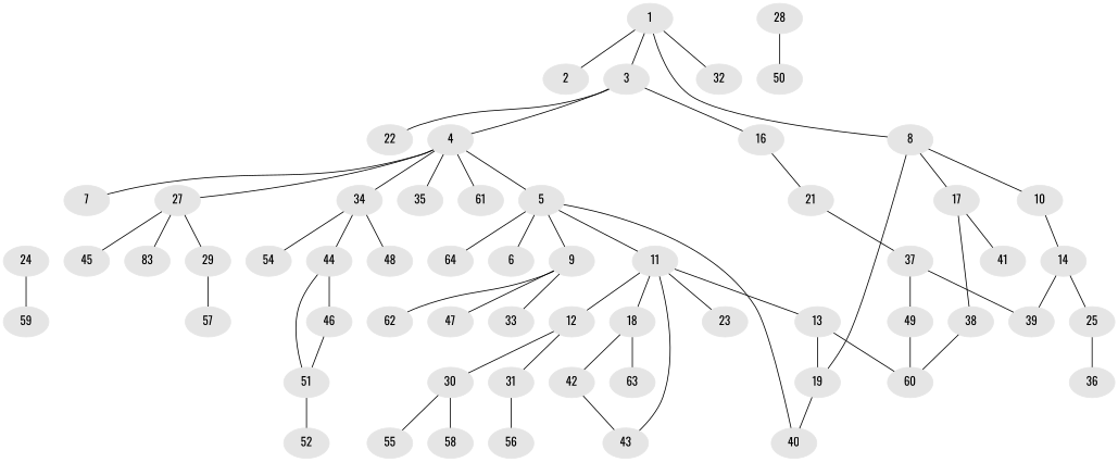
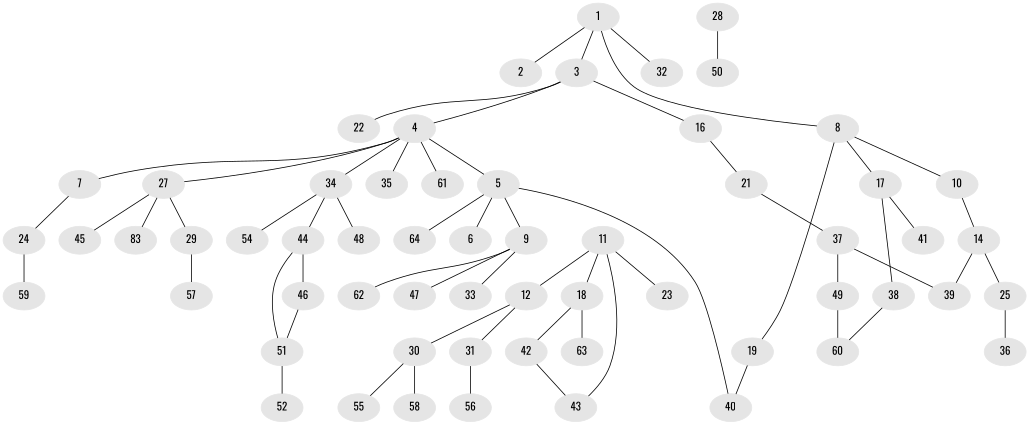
  graph {
    fontname=Oswald
    node [color=gray90 fontname=Oswald style=filled]
    edge [fontname=Oswald]
    1
    2
    3
    8
    32
    4
    16
    22
    10
    17
    19
    5
    7
    27
    34
    35
    61
    21
    6
    9
    11
    40
    64
    24
    29
    45
    n27 [label=83]
    44
    48
    54
    33
    47
    62
    12
-   13
    18
    23
    43
    59
    14
    38
    41
    25
    39
    30
    31
    60
    42
    63
    55
    58
    56
    36
    28
    50
    37
    49
    57
    46
    51
    52
    1 -- 2
    1 -- 3
    1 -- 8
    1 -- 32
    3 -- 4
    3 -- 16
    3 -- 22
    8 -- 10
    8 -- 17
    8 -- 19
    4 -- 5
    4 -- 7
    4 -- 27
    4 -- 34
    4 -- 35
    4 -- 61
    16 -- 21
    10 -- 14
    17 -- 38
    17 -- 41
    19 -- 40
    5 -- 6
    5 -- 9
-   5 -- 11
    5 -- 40
    5 -- 64
+   7 -- 24
    27 -- 29
    27 -- 45
    27 -- n27
    34 -- 44
    34 -- 48
    34 -- 54
    21 -- 37
    9 -- 33
    9 -- 47
    9 -- 62
    11 -- 12
-   11 -- 13
    11 -- 18
    11 -- 23
    11 -- 43
    24 -- 59
    29 -- 57
    44 -- 46
    44 -- 51
    12 -- 30
    12 -- 31
-   13 -- 19
-   13 -- 60
    18 -- 42
    18 -- 63
    14 -- 25
    14 -- 39
    38 -- 60
    25 -- 36
    30 -- 55
    30 -- 58
    31 -- 56
    42 -- 43
    28 -- 50
    37 -- 39
    37 -- 49
    49 -- 60
    46 -- 51
    51 -- 52
  }
